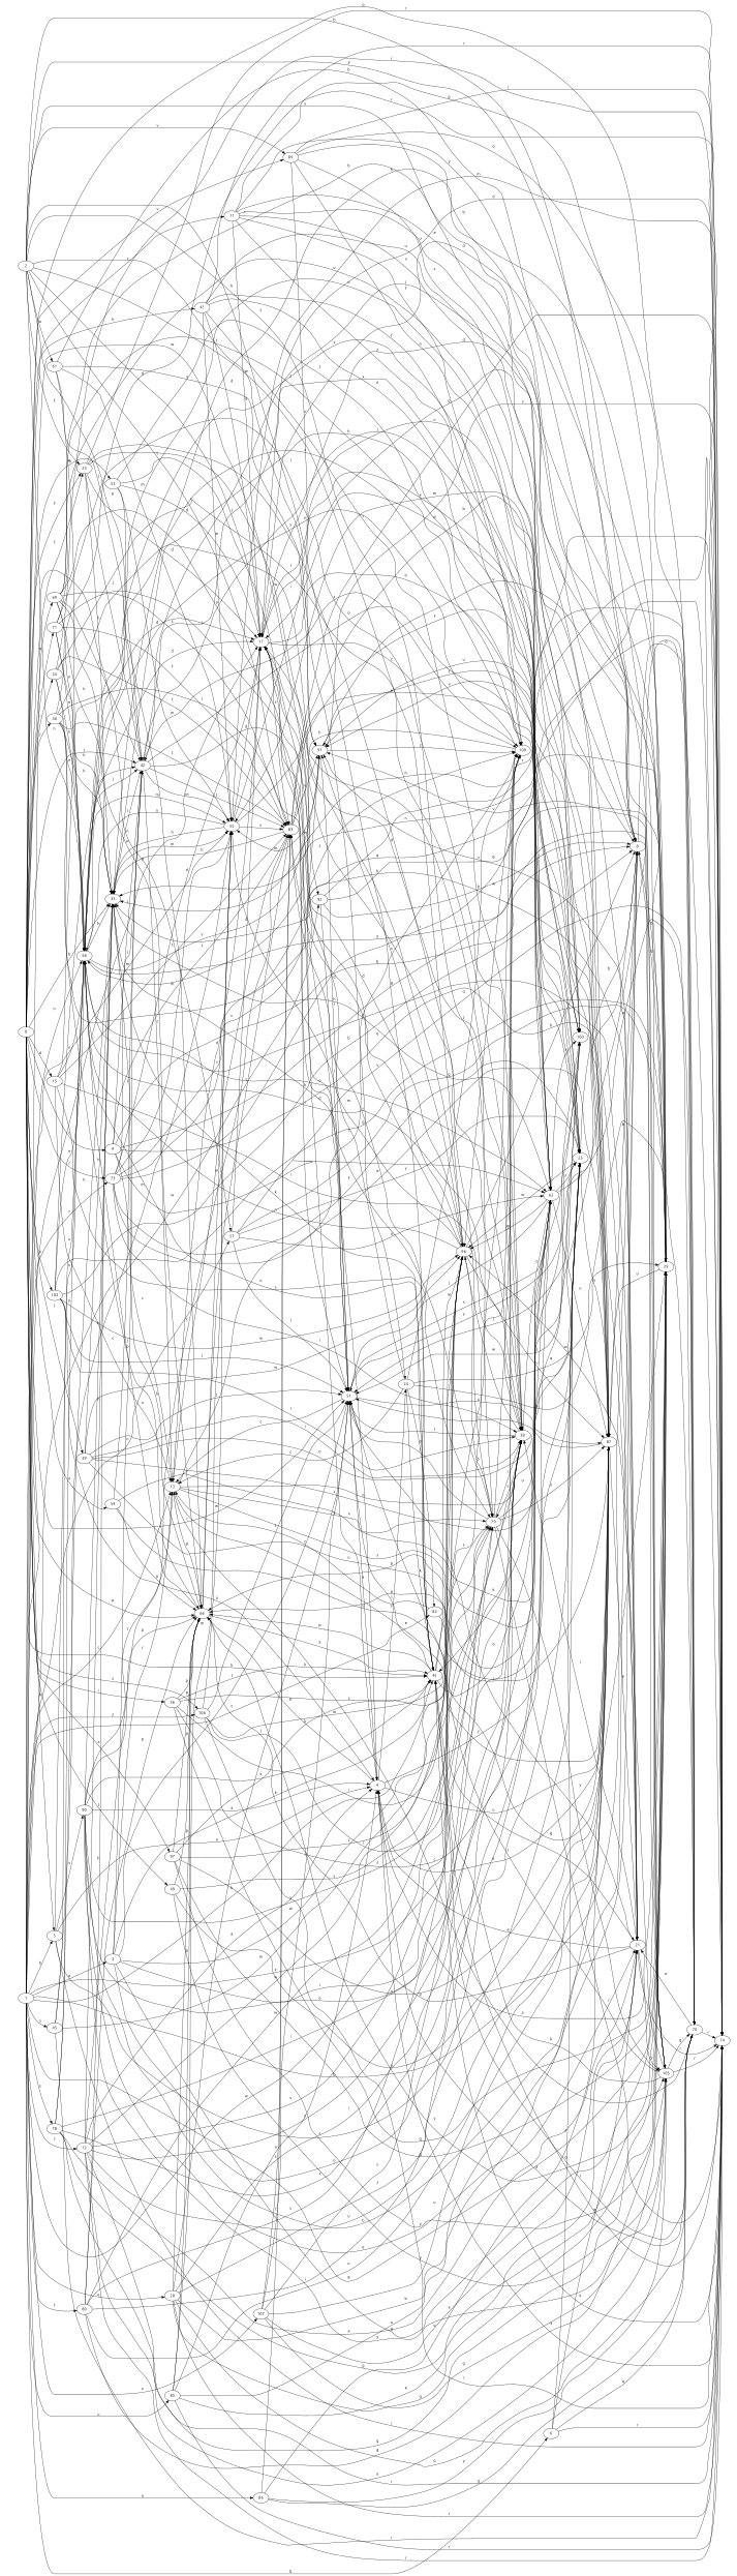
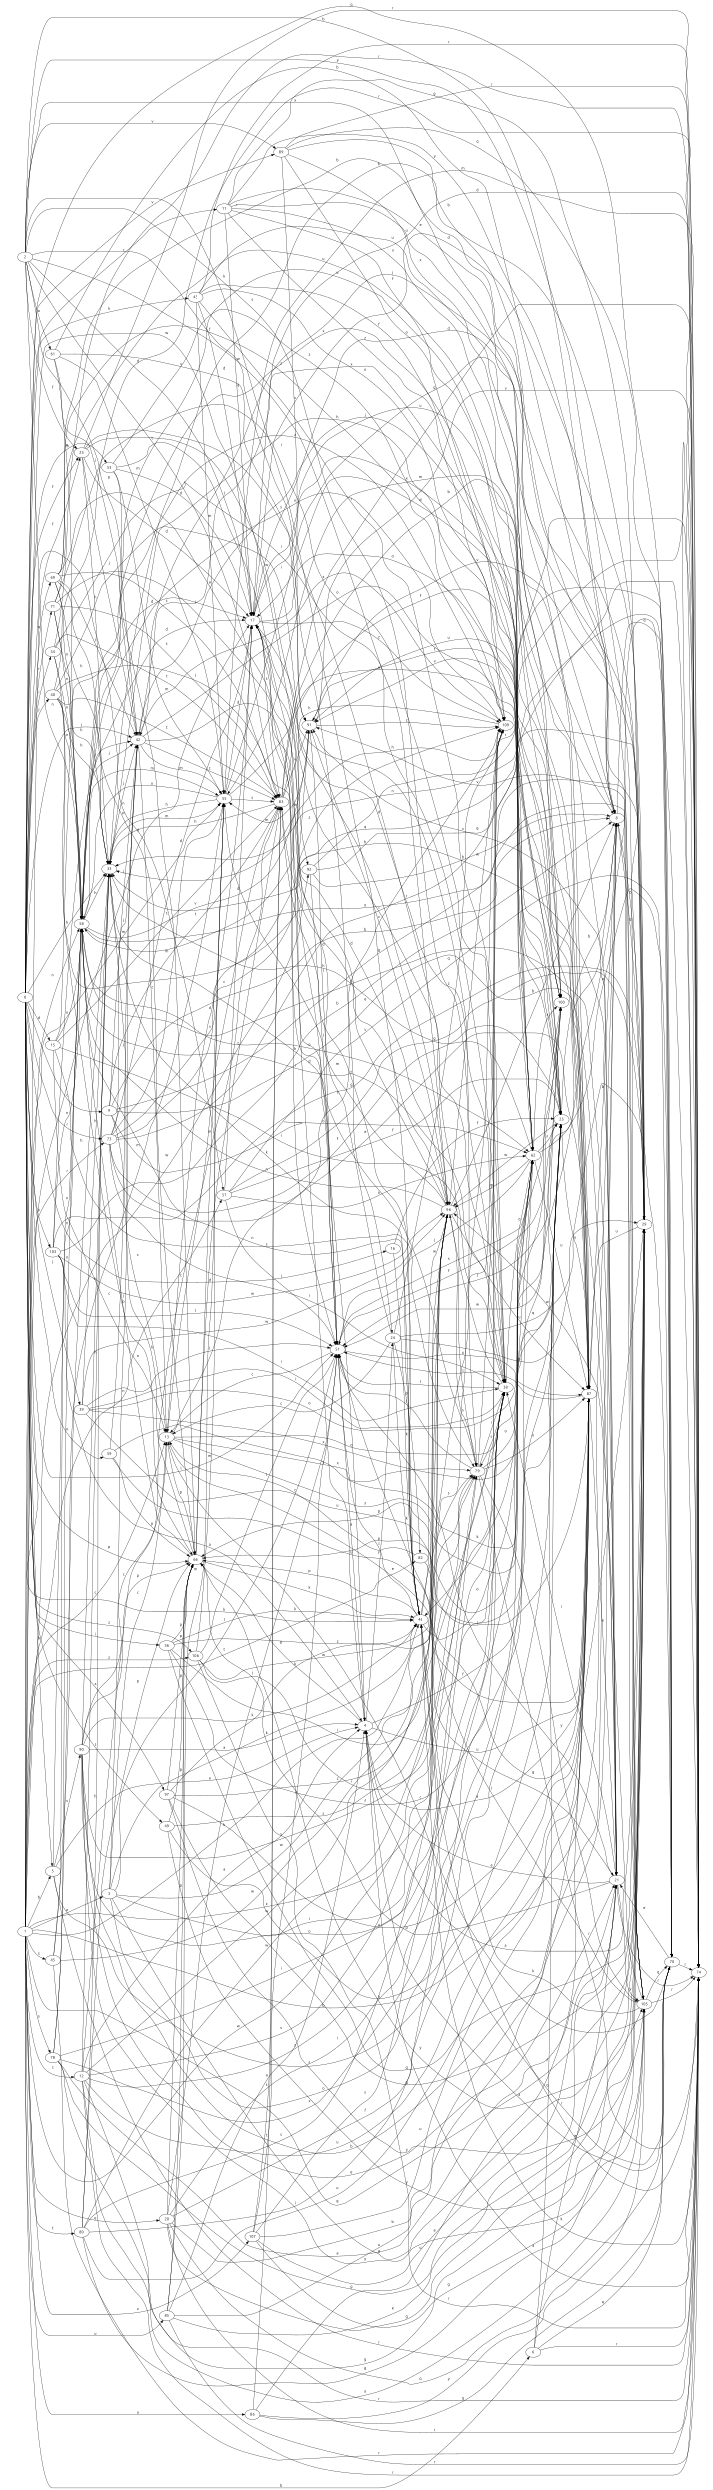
  strict digraph {
    fontname=Ubuntu
    rankdir=LR
    node [fontname=Ubuntu]
    edge [fontname=Ubuntu]
    0
    5
    9
    11
    15
+   16
    23
    33
    34
    36
    39
    40
    42
    43
    46
    49
    51
    53
    57
    59
    66
    69
    70
    71
    73
    89
    92
    97
    103
    106
    58
    4
    25
    74
    90
    8
    13
    29
    83
    62
    21
    17
    109
    100
    105
    87
    79
    38
    96
    55
    91
    1
    3
    6
    12
    20
    n57 [label=45]
    78
    80
    82
    85
    86
    107
    2
    24
    61
    0 -> 5 [label=b]
    0 -> 9 [label=c]
    0 -> 11 [label=c]
    0 -> 15 [label=d]
+   0 -> 16 [label=d]
    0 -> 23 [label=f]
    0 -> 33 [label=h]
    0 -> 34 [label=i]
    0 -> 36 [label=i]
    0 -> 39 [label=j]
    0 -> 40 [label=j]
    0 -> 42 [label=j]
    0 -> 43 [label=k]
    0 -> 46 [label=k]
    0 -> 49 [label=l]
    0 -> 51 [label=l]
    0 -> 53 [label=m]
    0 -> 57 [label=n]
    0 -> 59 [label=o]
    0 -> 66 [label=p]
    0 -> 69 [label=q]
    0 -> 70 [label=q]
    0 -> 71 [label=r]
    0 -> 73 [label=r]
    0 -> 89 [label=v]
    0 -> 92 [label=w]
    0 -> 97 [label=x]
    0 -> 103 [label=y]
    0 -> 106 [label=z]
    5 -> 58 [label=n]
    5 -> 4 [label=a]
    5 -> 25 [label=f]
    5 -> 74 [label=r]
    5 -> 90 [label=v]
    9 -> 42 [label=j]
    9 -> 8 [label=b]
    9 -> 13 [label=c]
    9 -> 29 [label=g]
    9 -> 83 [label=t]
    9 -> 62 [label=o]
    9 -> 21 [label=e]
    11 -> 25 [label=f]
    11 -> 29 [label=g]
    11 -> 21 [label=e]
    11 -> 17 [label=d]
    11 -> 109 [label=z]
    11 -> 100 [label=x]
    11 -> 105 [label=y]
    11 -> 87 [label=u]
    15 -> 58 [label=n]
    15 -> 13 [label=c]
    15 -> 83 [label=t]
    15 -> 17 [label=d]
    15 -> 79 [label=s]
    15 -> 38 [label=i]
+   16 -> 46 [label=k]
+   16 -> 25 [label=f]
    23 -> 33 [label=h]
    23 -> 42 [label=j]
    23 -> 74 [label=r]
    23 -> 17 [label=d]
    23 -> 79 [label=s]
    23 -> 96 [label=w]
    33 -> 42 [label=j]
    33 -> 46 [label=k]
    33 -> 55 [label=m]
    34 -> 66 [label=p]
    34 -> 58 [label=n]
    34 -> 74 [label=r]
    34 -> 83 [label=t]
    34 -> 38 [label=i]
    36 -> 46 [label=k]
    36 -> 66 [label=p]
    36 -> 25 [label=f]
    36 -> 29 [label=g]
    36 -> 109 [label=z]
    36 -> 38 [label=i]
    39 -> 33 [label=h]
    39 -> 51 [label=l]
    39 -> 62 [label=o]
    39 -> 100 [label=x]
    39 -> 87 [label=u]
    39 -> 38 [label=i]
    39 -> 96 [label=w]
    40 -> 33 [label=h]
    40 -> 51 [label=l]
    40 -> 70 [label=q]
    40 -> 58 [label=n]
    40 -> 74 [label=r]
    40 -> 83 [label=t]
    40 -> 38 [label=i]
    42 -> 13 [label=c]
    42 -> 83 [label=t]
    42 -> 62 [label=o]
    42 -> 109 [label=z]
    42 -> 100 [label=x]
    42 -> 96 [label=w]
    42 -> 55 [label=m]
    43 -> 25 [label=f]
    43 -> 74 [label=r]
    43 -> 62 [label=o]
    43 -> 17 [label=d]
    43 -> 87 [label=u]
    43 -> 38 [label=i]
    43 -> 55 [label=m]
    46 -> 51 [label=l]
    46 -> 66 [label=p]
    46 -> 70 [label=q]
    46 -> 58 [label=n]
    46 -> 74 [label=r]
    46 -> 83 [label=t]
    46 -> 62 [label=o]
    46 -> 79 [label=s]
    46 -> 96 [label=w]
    49 -> 66 [label=p]
    49 -> 105 [label=y]
    49 -> 87 [label=u]
    49 -> 79 [label=s]
    51 -> 4 [label=a]
    51 -> 25 [label=f]
    51 -> 13 [label=c]
    51 -> 100 [label=x]
    51 -> 87 [label=u]
    53 -> 42 [label=j]
    53 -> 51 [label=l]
    53 -> 17 [label=d]
    53 -> 109 [label=z]
    53 -> 55 [label=m]
    57 -> 51 [label=l]
    57 -> 70 [label=q]
    57 -> 25 [label=f]
    57 -> 29 [label=g]
    57 -> 62 [label=o]
    57 -> 17 [label=d]
    59 -> 42 [label=j]
    59 -> 66 [label=p]
    59 -> 100 [label=x]
    59 -> 87 [label=u]
    66 -> 33 [label=h]
    66 -> 46 [label=k]
    66 -> 58 [label=n]
    66 -> 83 [label=t]
    66 -> 105 [label=y]
    66 -> 55 [label=m]
    69 -> 33 [label=h]
    69 -> 42 [label=j]
    69 -> 66 [label=p]
    69 -> 58 [label=n]
    69 -> 4 [label=a]
    69 -> 8 [label=b]
    69 -> 83 [label=t]
    69 -> 109 [label=z]
    70 -> 33 [label=h]
    70 -> 4 [label=a]
    70 -> 74 [label=r]
    70 -> 13 [label=c]
    70 -> 21 [label=e]
    71 -> 33 [label=h]
    71 -> 51 [label=l]
    71 -> 58 [label=n]
    71 -> 83 [label=t]
    71 -> 87 [label=u]
    71 -> 38 [label=i]
    73 -> 42 [label=j]
    73 -> 25 [label=f]
    73 -> 74 [label=r]
    73 -> 21 [label=e]
    73 -> 17 [label=d]
    73 -> 109 [label=z]
    73 -> 38 [label=i]
    73 -> 55 [label=m]
    73 -> 91 [label=v]
    89 -> 70 [label=q]
    89 -> 74 [label=r]
    89 -> 8 [label=b]
    89 -> 62 [label=o]
    89 -> 100 [label=x]
    89 -> 91 [label=v]
    92 -> 51 [label=l]
    92 -> 74 [label=r]
    92 -> 8 [label=b]
    92 -> 29 [label=g]
    97 -> 46 [label=k]
    97 -> 66 [label=p]
    97 -> 29 [label=g]
    97 -> 109 [label=z]
    97 -> 105 [label=y]
    97 -> 87 [label=u]
    103 -> 42 [label=j]
    103 -> 51 [label=l]
    103 -> 58 [label=n]
    103 -> 4 [label=a]
    103 -> 8 [label=b]
    103 -> 29 [label=g]
    103 -> 38 [label=i]
    103 -> 96 [label=w]
    106 -> 51 [label=l]
    106 -> 74 [label=r]
    106 -> 38 [label=i]
    106 -> 96 [label=w]
    106 -> 55 [label=m]
    58 -> 33 [label=h]
    58 -> 42 [label=j]
    58 -> 62 [label=o]
    58 -> 17 [label=d]
    58 -> 109 [label=z]
    58 -> 100 [label=x]
    58 -> 105 [label=y]
    58 -> 87 [label=u]
    58 -> 38 [label=i]
    58 -> 55 [label=m]
    58 -> 91 [label=v]
    4 -> 66 [label=p]
    4 -> 25 [label=f]
    4 -> 17 [label=d]
    4 -> 87 [label=u]
    4 -> 24 [label=f]
    25 -> 33 [label=h]
    25 -> 66 [label=p]
    25 -> 8 [label=b]
    25 -> 87 [label=u]
    25 -> 96 [label=w]
    25 -> 91 [label=v]
    74 -> 46 [label=k]
    74 -> 51 [label=l]
    74 -> 58 [label=n]
    74 -> 4 [label=a]
    74 -> 17 [label=d]
    74 -> 55 [label=m]
    74 -> 91 [label=v]
    90 -> 33 [label=h]
    90 -> 46 [label=k]
    90 -> 66 [label=p]
    90 -> 4 [label=a]
    90 -> 8 [label=b]
    90 -> 13 [label=c]
    90 -> 62 [label=o]
    90 -> 21 [label=e]
    90 -> 105 [label=y]
    90 -> 79 [label=s]
    8 -> 51 [label=l]
    8 -> 70 [label=q]
    8 -> 29 [label=g]
    8 -> 55 [label=m]
    13 -> 66 [label=p]
    13 -> 25 [label=f]
    13 -> 62 [label=o]
    13 -> 21 [label=e]
    13 -> 17 [label=d]
    13 -> 109 [label=z]
    13 -> 79 [label=s]
    29 -> 33 [label=h]
    29 -> 42 [label=j]
    29 -> 4 [label=a]
    29 -> 8 [label=b]
    29 -> 17 [label=d]
    29 -> 87 [label=u]
    29 -> 91 [label=v]
    83 -> 33 [label=h]
    83 -> 25 [label=f]
    83 -> 74 [label=r]
    83 -> 8 [label=b]
    83 -> 13 [label=c]
    83 -> 91 [label=v]
    62 -> 33 [label=h]
    62 -> 46 [label=k]
    62 -> 51 [label=l]
    62 -> 70 [label=q]
    62 -> 25 [label=f]
    62 -> 100 [label=x]
    62 -> 87 [label=u]
    62 -> 96 [label=w]
    21 -> 33 [label=h]
    21 -> 51 [label=l]
    21 -> 66 [label=p]
    21 -> 58 [label=n]
    21 -> 4 [label=a]
    21 -> 74 [label=r]
    21 -> 105 [label=y]
    21 -> 38 [label=i]
    21 -> 91 [label=v]
    17 -> 83 [label=t]
    17 -> 62 [label=o]
    17 -> 109 [label=z]
    17 -> 100 [label=x]
    17 -> 87 [label=u]
    17 -> 38 [label=i]
    109 -> 33 [label=h]
    109 -> 58 [label=n]
    109 -> 96 [label=w]
    100 -> 66 [label=p]
    105 -> 46 [label=k]
    105 -> 51 [label=l]
    105 -> 70 [label=q]
    105 -> 74 [label=r]
    105 -> 17 [label=d]
    105 -> 96 [label=w]
    105 -> 91 [label=v]
    87 -> 42 [label=j]
    87 -> 51 [label=l]
    87 -> 4 [label=a]
    87 -> 8 [label=b]
    87 -> 21 [label=e]
    87 -> 17 [label=d]
    79 -> 33 [label=h]
    79 -> 51 [label=l]
    79 -> 74 [label=r]
    79 -> 62 [label=o]
    79 -> 109 [label=z]
    79 -> 105 [label=y]
    79 -> 87 [label=u]
    79 -> 38 [label=i]
    38 -> 51 [label=l]
    38 -> 62 [label=o]
    38 -> 17 [label=d]
    38 -> 79 [label=s]
    38 -> 96 [label=w]
    96 -> 58 [label=n]
    96 -> 8 [label=b]
    96 -> 83 [label=t]
    96 -> 17 [label=d]
    96 -> 87 [label=u]
    96 -> 79 [label=s]
    96 -> 55 [label=m]
    96 -> 91 [label=v]
    55 -> 33 [label=h]
    55 -> 58 [label=n]
    55 -> 29 [label=g]
    55 -> 83 [label=t]
    55 -> 62 [label=o]
    55 -> 17 [label=d]
    91 -> 51 [label=l]
    91 -> 25 [label=f]
    91 -> 109 [label=z]
    91 -> 87 [label=u]
    91 -> 55 [label=m]
    1 -> 5 [label=b]
    1 -> 23 [label=f]
    1 -> 46 [label=k]
    1 -> 57 [label=n]
    1 -> 73 [label=r]
    1 -> 92 [label=w]
    1 -> 106 [label=z]
    1 -> 58 [label=n]
    1 -> 8 [label=b]
    1 -> 13 [label=c]
    1 -> 29 [label=g]
    1 -> 17 [label=d]
    1 -> 109 [label=z]
    1 -> 96 [label=w]
    1 -> 55 [label=m]
    1 -> 3 [label=a]
    1 -> 6 [label=b]
    1 -> 12 [label=c]
    1 -> 20 [label=e]
    1 -> n57 [label=s]
    1 -> 78 [label=s]
    1 -> 80 [label=t]
    1 -> 82 [label=t]
    1 -> 85 [label=u]
    1 -> 86 [label=u]
    1 -> 107 [label=z]
    3 -> 42 [label=j]
    3 -> 46 [label=k]
    3 -> 51 [label=l]
    3 -> 13 [label=c]
    3 -> 29 [label=g]
    3 -> 62 [label=o]
    3 -> 38 [label=i]
    3 -> 96 [label=w]
    6 -> 70 [label=q]
    6 -> 25 [label=f]
    6 -> 74 [label=r]
    6 -> 21 [label=e]
    12 -> 33 [label=h]
    12 -> 4 [label=a]
    12 -> 74 [label=r]
    12 -> 29 [label=g]
    12 -> 83 [label=t]
    12 -> 109 [label=z]
    12 -> 105 [label=y]
    12 -> 87 [label=u]
    12 -> 79 [label=s]
    12 -> 96 [label=w]
    20 -> 51 [label=l]
    20 -> 66 [label=p]
    20 -> 70 [label=q]
    20 -> 25 [label=f]
    20 -> 74 [label=r]
    20 -> 8 [label=b]
    20 -> 29 [label=g]
    20 -> 38 [label=i]
    n57 -> 58 [label=n]
    n57 -> 74 [label=r]
    n57 -> 96 [label=w]
    n57 -> 55 [label=m]
    78 -> 33 [label=h]
    78 -> 58 [label=n]
    78 -> 74 [label=r]
    78 -> 29 [label=g]
    78 -> 21 [label=e]
    78 -> 100 [label=x]
    78 -> 38 [label=i]
    80 -> 33 [label=h]
    80 -> 66 [label=p]
    80 -> 29 [label=g]
    80 -> 87 [label=u]
    80 -> 79 [label=s]
    80 -> 38 [label=i]
    80 -> 96 [label=w]
    82 -> 13 [label=c]
    82 -> 29 [label=g]
    85 -> 66 [label=p]
    85 -> 4 [label=a]
    85 -> 74 [label=r]
    85 -> 21 [label=e]
    85 -> 87 [label=u]
    85 -> 55 [label=m]
    86 -> 70 [label=q]
    86 -> 83 [label=t]
    86 -> 105 [label=y]
    86 -> 87 [label=u]
    107 -> 51 [label=l]
    107 -> 29 [label=g]
    107 -> 83 [label=t]
    107 -> 21 [label=e]
    107 -> 87 [label=u]
    107 -> 79 [label=s]
    2 -> 23 [label=f]
    2 -> 46 [label=k]
    2 -> 66 [label=p]
    2 -> 89 [label=v]
    2 -> 58 [label=n]
    2 -> 8 [label=b]
    2 -> 83 [label=t]
    2 -> 17 [label=d]
    2 -> 100 [label=x]
    2 -> 105 [label=y]
    2 -> 79 [label=s]
    2 -> 96 [label=w]
    2 -> 24 [label=f]
    2 -> 61 [label=o]
    24 -> 46 [label=k]
    24 -> 70 [label=q]
    24 -> 13 [label=c]
    24 -> 29 [label=g]
    24 -> 17 [label=d]
    24 -> 109 [label=z]
    24 -> 82 [label=p]
    61 -> 42 [label=j]
    61 -> 58 [label=n]
    61 -> 8 [label=b]
    61 -> 55 [label=m]
    61 -> 91 [label=v]
  }
